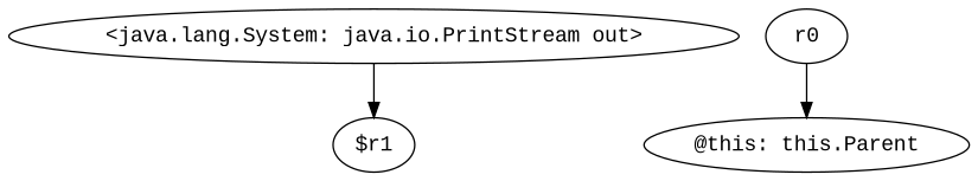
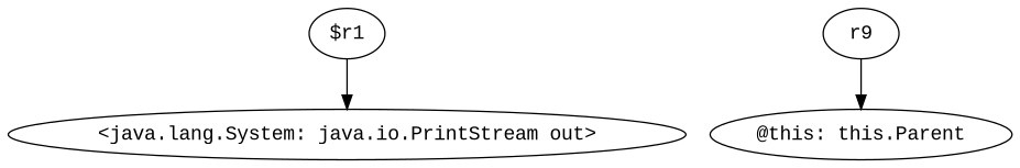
  digraph {
    fontname="Liberation Mono"
    node [fontname="Liberation Mono"]
    edge [fontname="Liberation Mono"]
    n1 [label="$r1"]
    n2 [label="<java.lang.System: java.io.PrintStream out>"]
-   n3 [label=r0]
+   n3 [label=r9]
    n4 [label="@this: this.Parent"]
-   n2 -> n1
+   n1 -> n2
    n3 -> n4
  }
